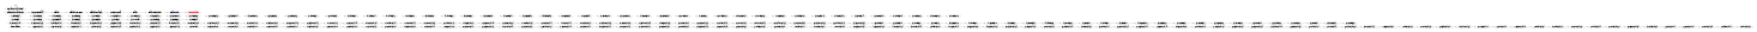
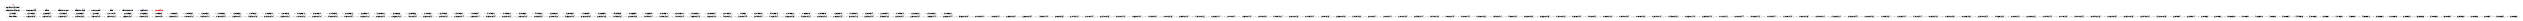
  digraph {
    rankdir=LR
    n1 [label="varNum: varName"]
    n2 [label="0: x_336_out(p_{0,28})"]
    n3 [label="1: x_331_out(p_{0,23})"]
    n4 [label="2: x_325_out(p_{0,17})"]
    n5 [label="3: x_340_out(p_{0,32})"]
    n6 [label="4: x_337_out(p_{0,29})"]
    n7 [label="5: x_324_out(p_{0,16})"]
    n8 [label="6: x_335_out(p_{0,27})"]
    n9 [label="7: x_323_out(p_{0,15})"]
    n10 [label="8: x_307_out(Start)"]
    n11 [label="9: x_328_out(p_{0,20})"]
    n12 [label="10: x_310_out(p_{0,2})"]
    n13 [label="11: x_319_out(p_{0,11})"]
    n14 [label="12: x_327_out(p_{0,19})"]
    n15 [label="13: x_309_out(p_{0,1})"]
    n16 [label="14: x_334_out(p_{0,26})"]
    n17 [label="15: x_318_out(p_{0,10})"]
    n18 [label="16: x_329_out(p_{0,21})"]
    n19 [label="17: x_311_out(p_{0,3})"]
    n20 [label="18: x_320_out(p_{0,12})"]
    n21 [label="19: x_330_out(p_{0,22})"]
    n22 [label="20: x_312_out(p_{0,4})"]
    n23 [label="21: x_326_out(p_{0,18})"]
    n24 [label="22: x_308_out(p_{0,0})"]
    n25 [label="23: x_333_out(p_{0,25})"]
    n26 [label="24: x_317_out(p_{0,9})"]
    n27 [label="25: x_313_out(p_{0,5})"]
    n28 [label="26: x_314_out(p_{0,6})"]
    n29 [label="27: x_322_out(p_{0,14})"]
    n30 [label="28: x_315_out(p_{0,7})"]
    n31 [label="29: x_332_out(p_{0,24})"]
    n32 [label="30: x_316_out(p_{0,8})"]
    n33 [label="31: x_321_out(p_{0,13})"]
    n34 [label="32: x_223_in(p_{0,51})"]
    n35 [label="33: x_200_in(p_{0,28})"]
    n36 [label="34: x_356_out(p_{0,48})"]
    n37 [label="35: x_367_out(p_{0,59})"]
    n38 [label="36: x_237_in(p_{0,65})"]
    n39 [label="37: x_195_in(p_{0,23})"]
    n40 [label="38: x_202_in(p_{0,30})"]
    n41 [label="39: x_189_in(p_{0,17})"]
    n42 [label="40: x_222_in(p_{0,50})"]
    n43 [label="41: x_201_in(p_{0,29})"]
    n44 [label="42: x_353_out(p_{0,45})"]
    n45 [label="43: x_368_out(p_{0,60})"]
    n46 [label="44: x_188_in(p_{0,16})"]
    n47 [label="45: x_221_in(p_{0,49})"]
    n48 [label="46: x_199_in(p_{0,27})"]
    n49 [label="47: x_186_in(p_{0,14})"]
    n50 [label="48: x_366_out(p_{0,58})"]
    n51 [label="49: x_369_out(p_{0,61})"]
    n52 [label="50: x_346_out(p_{0,38})"]
    n53 [label="51: x_236_in(p_{0,64})"]
    n54 [label="52: x_187_in(p_{0,15})"]
    n55 [label="53: x_196_in(p_{0,24})"]
    n56 [label="54: x_205_in(p_{0,33})"]
    n57 [label="55: x_179_in(p_{0,7})"]
    n58 [label="56: x_372_out(p_{0,64})"]
    n59 [label="57: x_355_out(p_{0,47})"]
    n60 [label="58: x_352_out(p_{0,44})"]
    n61 [label="59: x_338_out(p_{0,30})"]
    n62 [label="60: x_192_in(p_{0,20})"]
    n63 [label="61: x_185_in(p_{0,13})"]
    n64 [label="62: x_359_out(p_{0,51})"]
    n65 [label="63: x_362_out(p_{0,54})"]
    n66 [label="64: x_348_out(p_{0,40})"]
    n67 [label="65: x_225_in(p_{0,53})"]
    n68 [label="66: x_174_in(p_{0,2})"]
    n69 [label="67: x_181_in(p_{0,9})"]
    n70 [label="68: x_341_out(p_{0,33})"]
    n71 [label="69: x_218_in(p_{0,46})"]
    n72 [label="70: x_365_out(p_{0,57})"]
    n73 [label="71: x_198_in(p_{0,26})"]
    n74 [label="72: x_207_in(p_{0,35})"]
    n75 [label="73: x_339_out(p_{0,31})"]
    n76 [label="74: x_374_out(p_{0,66})"]
    n77 [label="75: x_183_in(p_{0,11})"]
    n78 [label="76: x_172_in(p_{0,0})"]
    n79 [label="77: x_350_out(p_{0,42})"]
    n80 [label="78: x_204_in(p_{0,32})"]
    n81 [label="79: x_209_in(p_{0,37})"]
    n82 [label="80: x_371_out(p_{0,63})"]
    n83 [label="81: x_191_in(p_{0,19})"]
    n84 [label="82: x_210_in(p_{0,38})"]
    n85 [label="83: x_358_out(p_{0,50})"]
    n86 [label="84: x_224_in(p_{0,52})"]
    n87 [label="85: x_173_in(p_{0,1})"]
    n88 [label="86: x_182_in(p_{0,10})"]
    n89 [label="87: x_211_in(p_{0,39})"]
    n90 [label="88: x_349_out(p_{0,41})"]
    n91 [label="89: x_197_in(p_{0,25})"]
+   n92 [label="90: x_206_in(p_{0,34})"]
    n93 [label="91: x_212_in(p_{0,40})"]
    n94 [label="92: x_373_out(p_{0,65})"]
    n95 [label="93: x_193_in(p_{0,21})"]
    n96 [label="94: x_203_in(p_{0,31})"]
    n97 [label="95: x_360_out(p_{0,52})"]
    n98 [label="96: x_363_out(p_{0,55})"]
    n99 [label="97: x_370_out(p_{0,62})"]
    n100 [label="98: x_226_in(p_{0,54})"]
    n101 [label="99: x_175_in(p_{0,3})"]
    n102 [label="100: x_232_in(p_{0,60})"]
    n103 [label="101: x_342_out(p_{0,34})"]
    n104 [label="102: x_208_in(p_{0,36})"]
    n105 [label="103: x_184_in(p_{0,12})"]
    n106 [label="104: x_345_out(p_{0,37})"]
    n107 [label="105: x_351_out(p_{0,43})"]
    n108 [label="106: x_354_out(p_{0,46})"]
    n109 [label="107: x_178_in(p_{0,6})"]
    n110 [label="108: x_216_in(p_{0,44})"]
    n111 [label="109: x_215_in(p_{0,43})"]
    n112 [label="110: x_219_in(p_{0,47})"]
    n113 [label="111: x_220_in(p_{0,48})"]
    n114 [label="112: x_227_in(p_{0,55})"]
    n115 [label="113: x_190_in(p_{0,18})"]
    n116 [label="114: x_233_in(p_{0,61})"]
    n117 [label="115: x_357_out(p_{0,49})"]
    n118 [label="116: x_228_in(p_{0,56})"]
    n119 [label="117: x_229_in(p_{0,57})"]
    n120 [label="118: x_213_in(p_{0,41})"]
    n121 [label="119: x_176_in(p_{0,4})"]
    n122 [label="120: x_234_in(p_{0,62})"]
    n123 [label="121: x_343_out(p_{0,35})"]
    n124 [label="122: x_230_in(p_{0,58})"]
    n125 [label="123: x_347_out(p_{0,39})"]
    n126 [label="124: x_235_in(p_{0,63})"]
    n127 [label="125: x_180_in(p_{0,8})"]
    n128 [label="126: x_238_in(p_{0,66})"]
    n129 [label="127: x_214_in(p_{0,42})"]
    n130 [label="128: x_177_in(p_{0,5})"]
    n131 [label="129: x_217_in(p_{0,45})"]
    n132 [label="130: x_344_out(p_{0,36})"]
    n133 [label="131: x_231_in(p_{0,59})"]
    n134 [label="132: x_364_out(p_{0,56})"]
    n135 [label="133: x_194_in(p_{0,22})"]
    n136 [label="134: x_361_out(p_{0,53})"]
    n137 [label="135: x_24_edge(47)"]
    n138 [label="136: x_64_edge(114)"]
    n139 [label="137: x_27_edge(51)"]
    n140 [label="138: x_7_edge(15)"]
    n141 [label="139: x_68_edge(122)"]
    n142 [label="140: x_10_edge(21)"]
    n143 [label="141: x_63_edge(112)"]
    n144 [label="142: x_6_edge(13)"]
    n145 [label="143: x_20_edge(39)"]
    n146 [label="144: x_49_edge(85)"]
    n147 [label="145: x_17_edge(33)"]
    n148 [label="146: x_8_edge(17)"]
    n149 [label="147: x_14_edge(27)"]
    n150 [label="148: x_5_edge(11)"]
    n151 [label="149: x_65_edge(116)"]
    n152 [label="150: x_33_edge(60)"]
    n153 [label="151: x_26_edge(50)"]
    n154 [label="152: x_23_edge(46)"]
    n155 [label="153: x_36_edge(63)"]
    n156 [label="154: x_12_edge(25)"]
    n157 [label="155: x_21_edge(41)"]
    n158 [label="156: x_34_edge(61)"]
    n159 [label="157: x_13_edge(26)"]
    n160 [label="158: x_2_edge(4)"]
    n161 [label="159: x_37_edge(64)"]
    n162 [label="160: x_28_edge(52)"]
    n163 [label="161: x_4_edge(9)"]
    n164 [label="162: x_11_edge(23)"]
    n165 [label="163: x_25_edge(49)"]
    n166 [label="164: x_22_edge(43)"]
    n167 [label="165: x_15_edge(30)"]
    n168 [label="166: x_1_edge(2)"]
    n169 [label="167: x_171_in(Start)"]
    n170 [label="168: x_18_edge(35)"]
    n171 [label="169: x_35_edge(62)"]
    n172 [label="170: x_9_edge(19)"]
+   n173 [label="171: x_32_edge(59)"]
    n174 [label="172: x_29_edge(54)"]
    n175 [label="173: x_16_edge(32)"]
    n176 [label="174: x_31_edge(58)"]
    n177 [label="175: x_30_edge(56)"]
    n178 [label="176: x_19_edge(37)"]
    n179 [label="177: x_58_edge(102)"]
    n180 [label="178: x_70_edge(125)"]
    n181 [label="179: x_66_edge(118)"]
    n182 [label="180: x_67_edge(120)"]
    n183 [label="181: x_48_edge(83)"]
    n184 [label="182: x_75_edge(133)"]
    n185 [label="183: x_59_edge(104)"]
    n186 [label="184: x_60_edge(106)"]
    n187 [label="185: x_38_edge(85)"]
    n188 [label="186: x_39_edge(66)"]
    n189 [label="187: x_40_edge(67)"]
    n190 [label="188: x_41_edge(69)"]
    n191 [label="189: x_42_edge(72)"]
    n192 [label="190: x_43_edge(74)"]
    n193 [label="191: x_44_edge(76)"]
    n194 [label="192: x_45_edge(78)"]
    n195 [label="193: x_46_edge(80)"]
    n196 [label="194: x_47_edge(82)"]
    n197 [label="195: x_50_edge(87)"]
    n198 [label="196: x_51_edge(89)"]
    n199 [label="197: x_52_edge(91)"]
    n200 [label="198: x_53_edge(93)"]
    n201 [label="199: x_54_edge(95)"]
    n202 [label="200: x_55_edge(97)"]
    n203 [label="201: x_56_edge(99)"]
    n204 [label="202: x_57_edge(101)"]
    n205 [label="203: x_61_edge(108)"]
    n206 [label="204: x_62_edge(110)"]
    n207 [label="205: x_69_edge(124)"]
    n208 [label="206: x_71_edge(127)"]
    n209 [label="207: x_3_edge(6)"]
    n210 [label="208: x_74_edge(132)"]
    n211 [label="209: x_76_edge(134)"]
    n212 [label="210: x_77_edge(136)"]
    n213 [label="211: x_85_edge(152)"]
    n214 [label="212: x_84_edge(150)"]
    n215 [label="213: x_83_edge(148)"]
    n216 [label="214: x_82_edge(146)"]
    n217 [label="215: x_81_edge(144)"]
    n218 [label="216: x_80_edge(142)"]
    n219 [label="217: x_79_edge(140)"]
    n220 [label="218: x_78_edge(138)"]
    n221 [label="219: x_73_edge(130)"]
    n222 [label="220: x_72_edge(128)"]
    n223 [label="Meaning of colours and line style"]
    n224 [label="Not yet processed at all"]
    n225 [color=gray label=Infeasible]
    n226 [color=purple label="Infeasible by user request" style=dashed]
    n227 [color=purple label="Infeasible due to absGap"]
    n228 [label="Currently not optimal" style=dashed]
    n229 [color=green label=Feasible]
    n230 [color=green label="Feasible, implicitly solved" style=dashed]
    n231 [color=blue label="Duplicate solution"]
    n232 [fontcolor=red label="Current node at exit"]
    n233 [label="Text: varNum, objVal, solutionId"]
    n234 [color=gray fontcolor=red label="1, 0"]
    n1 -> n2
    n2 -> n3
    n3 -> n4
    n4 -> n5
    n5 -> n6
    n6 -> n7
    n7 -> n8
    n8 -> n9
    n9 -> n10
    n10 -> n11
    n11 -> n12
    n12 -> n13
    n13 -> n14
    n14 -> n15
    n15 -> n16
    n16 -> n17
    n17 -> n18
    n18 -> n19
    n19 -> n20
    n20 -> n21
    n21 -> n22
    n22 -> n23
    n23 -> n24
    n24 -> n25
    n25 -> n26
    n26 -> n27
    n27 -> n28
    n28 -> n29
    n29 -> n30
    n30 -> n31
    n31 -> n32
    n32 -> n33
    n33 -> n34
    n34 -> n35
    n35 -> n36
    n36 -> n37
    n37 -> n38
    n38 -> n39
    n39 -> n40
    n40 -> n41
    n41 -> n42
    n42 -> n43
    n43 -> n44
    n44 -> n45
    n45 -> n46
    n46 -> n47
    n47 -> n48
    n48 -> n49
    n49 -> n50
    n50 -> n51
    n51 -> n52
    n52 -> n53
    n53 -> n54
    n54 -> n55
    n55 -> n56
    n56 -> n57
    n57 -> n58
    n58 -> n59
    n59 -> n60
    n60 -> n61
    n61 -> n62
    n62 -> n63
    n63 -> n64
    n64 -> n65
    n65 -> n66
    n66 -> n67
    n67 -> n68
    n68 -> n69
    n69 -> n70
    n70 -> n71
    n71 -> n72
    n72 -> n73
    n73 -> n74
    n74 -> n75
    n75 -> n76
    n76 -> n77
    n77 -> n78
    n78 -> n79
    n79 -> n80
    n80 -> n81
    n81 -> n82
    n82 -> n83
    n83 -> n84
    n84 -> n85
    n85 -> n86
    n86 -> n87
    n87 -> n88
    n88 -> n89
    n89 -> n90
    n90 -> n91
+   n91 -> n92
+   n92 -> n93
    n93 -> n94
    n94 -> n95
    n95 -> n96
    n96 -> n97
    n97 -> n98
    n98 -> n99
    n99 -> n100
    n100 -> n101
    n101 -> n102
    n102 -> n103
    n103 -> n104
    n104 -> n105
    n105 -> n106
    n106 -> n107
    n107 -> n108
    n108 -> n109
    n109 -> n110
    n110 -> n111
    n111 -> n112
    n112 -> n113
    n113 -> n114
    n114 -> n115
    n115 -> n116
    n116 -> n117
    n117 -> n118
    n118 -> n119
    n119 -> n120
    n120 -> n121
    n121 -> n122
    n122 -> n123
    n123 -> n124
    n124 -> n125
    n125 -> n126
    n126 -> n127
    n127 -> n128
    n128 -> n129
    n129 -> n130
    n130 -> n131
    n131 -> n132
    n132 -> n133
    n133 -> n134
    n134 -> n135
    n135 -> n136
    n136 -> n137
    n137 -> n138
    n138 -> n139
    n139 -> n140
    n140 -> n141
    n141 -> n142
    n142 -> n143
    n143 -> n144
    n144 -> n145
    n145 -> n146
    n146 -> n147
    n147 -> n148
    n148 -> n149
    n149 -> n150
    n150 -> n151
    n151 -> n152
    n152 -> n153
    n153 -> n154
    n154 -> n155
    n155 -> n156
    n156 -> n157
    n157 -> n158
    n158 -> n159
    n159 -> n160
    n160 -> n161
    n161 -> n162
    n163 -> n164
    n164 -> n165
    n165 -> n166
    n166 -> n167
    n167 -> n168
    n168 -> n169
    n169 -> n170
    n170 -> n171
    n171 -> n172
+   n172 -> n173
+   n173 -> n174
    n174 -> n175
    n175 -> n176
    n176 -> n177
    n177 -> n178
    n178 -> n179
    n179 -> n180
    n180 -> n181
    n181 -> n182
    n182 -> n183
    n183 -> n184
    n184 -> n185
    n185 -> n186
    n186 -> n187
    n187 -> n188
    n188 -> n189
    n189 -> n190
    n190 -> n191
    n191 -> n192
    n192 -> n193
    n193 -> n194
    n194 -> n195
    n195 -> n196
    n196 -> n197
    n197 -> n198
    n198 -> n199
    n199 -> n200
    n200 -> n201
    n201 -> n202
    n202 -> n203
    n203 -> n204
    n204 -> n205
    n205 -> n206
    n206 -> n207
    n207 -> n208
    n208 -> n209
    n209 -> n210
    n210 -> n211
    n211 -> n212
    n212 -> n213
    n213 -> n214
    n214 -> n215
    n215 -> n216
    n216 -> n217
    n217 -> n218
    n218 -> n219
    n219 -> n220
    n220 -> n221
    n221 -> n222
    n223 -> n224
    n224 -> n225
    n225 -> n226
    n226 -> n227
    n227 -> n228
    n228 -> n229
    n229 -> n230
    n230 -> n231
    n231 -> n232
  }
